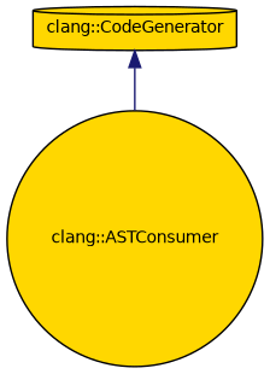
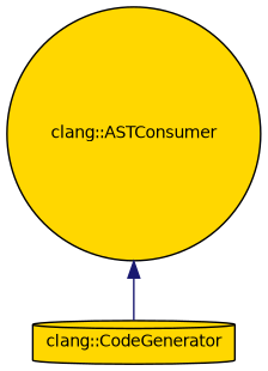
  digraph {
    node [color=black fillcolor=gold fontname=Helvetica fontsize=10 style=filled]
    n1 [fontcolor=black height=0.2 label="clang::CodeGenerator" shape=cylinder width=0.4]
    n2 [height=0.2 label="clang::ASTConsumer" shape=circle width=0.4]
-   n1 -> n2 [color=midnightblue dir=back fontname=Helvetica fontsize=10 labelfontname=Helvetica labelfontsize=10 style=solid]
+   n2 -> n1 [color=midnightblue dir=back fontname=Helvetica fontsize=10 labelfontname=Helvetica labelfontsize=10 style=solid]
  }
